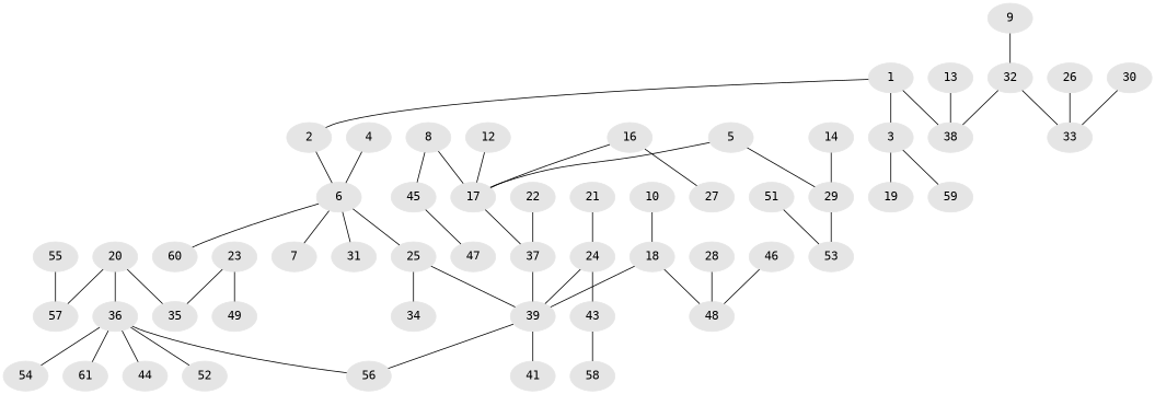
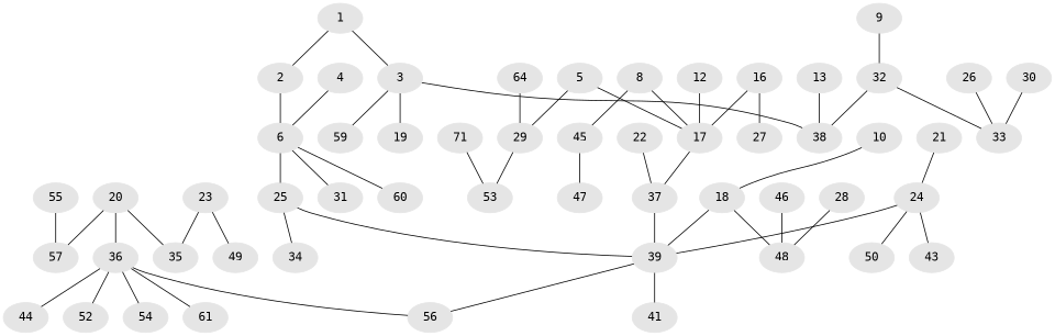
  graph {
    fontname="DejaVu Sans Mono"
    node [color=gray90 fontname="DejaVu Sans Mono" style=filled]
    edge [fontname="DejaVu Sans Mono" weight=1.0]
    1
    2
    3
    38
    6
    19
    59
-   7
    25
    31
    60
    4
    5
    17
    29
    37
    53
    39
    34
    8
    45
    47
    9
    32
    33
    10
    18
    48
    12
    13
-   14
+   14 [label=64]
    56
    41
    16
    27
    20
    35
    36
    57
    44
    52
    54
    61
    21
    24
    43
+   50
    22
    23
    49
-   58
    26
    28
    30
    46
-   51
+   51 [label=71]
    55
    1 -- 2
    1 -- 3
-   1 -- 38
+   3 -- 38
    2 -- 6
    3 -- 19
    3 -- 59
-   6 -- 7
    6 -- 25
    6 -- 31
    6 -- 60
    25 -- 39
    25 -- 34
    4 -- 6
    5 -- 17
    5 -- 29
    17 -- 37
    29 -- 53
    37 -- 39
    39 -- 56
    39 -- 41
    8 -- 17
    8 -- 45
    45 -- 47
    9 -- 32
    32 -- 38
    32 -- 33
    10 -- 18
    18 -- 39
    18 -- 48
    12 -- 17
    13 -- 38
    14 -- 29
    16 -- 17
    16 -- 27
    20 -- 35
    20 -- 36
    20 -- 57
    36 -- 56
    36 -- 44
    36 -- 52
    36 -- 54
    36 -- 61
    21 -- 24
    24 -- 39
    24 -- 43
-   43 -- 58
+   24 -- 50
    22 -- 37
    23 -- 35
    23 -- 49
    26 -- 33
    28 -- 48
    30 -- 33
    46 -- 48
    51 -- 53
    55 -- 57
  }
